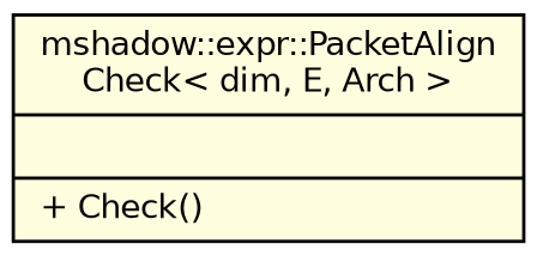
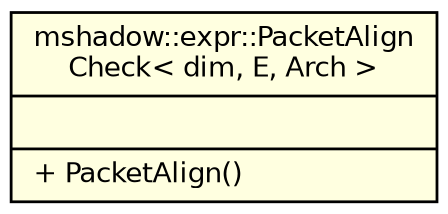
  digraph {
-   n1 [color=black fillcolor=lightyellow fontcolor=black fontname=Helvetica fontsize=10 height=0.2 label="{mshadow::expr::PacketAlign\lCheck\< dim, E, Arch \>\n||+ Check()\l}" shape=record style=filled width=0.4]
+   n1 [color=black fillcolor=lightyellow fontcolor=black fontname=Helvetica fontsize=10 height=0.2 label="{mshadow::expr::PacketAlign\lCheck\< dim, E, Arch \>\n||+ PacketAlign()\l}" shape=record style=filled width=0.4]
  }
